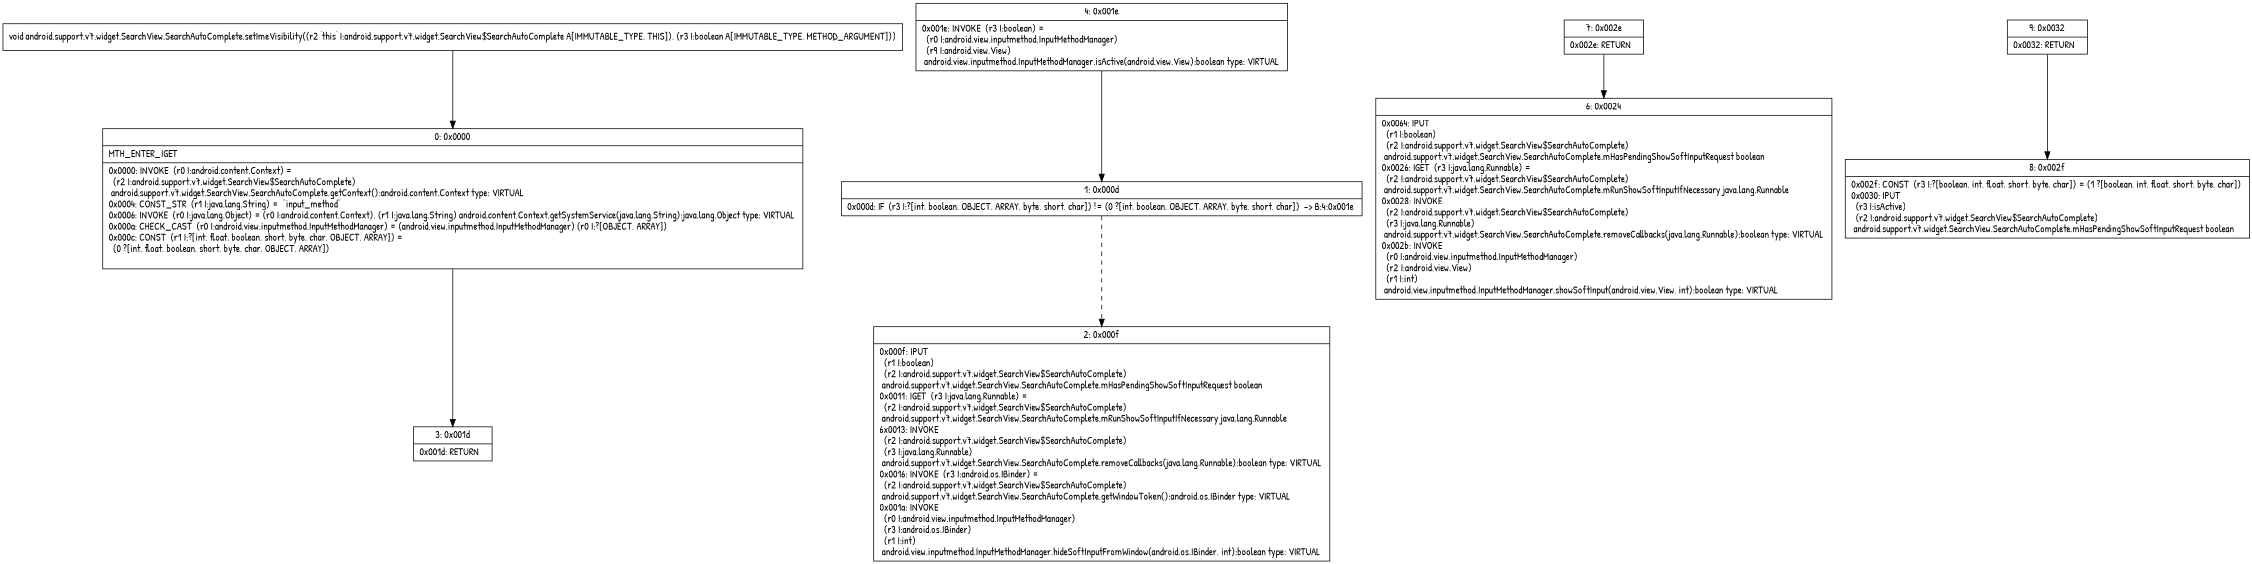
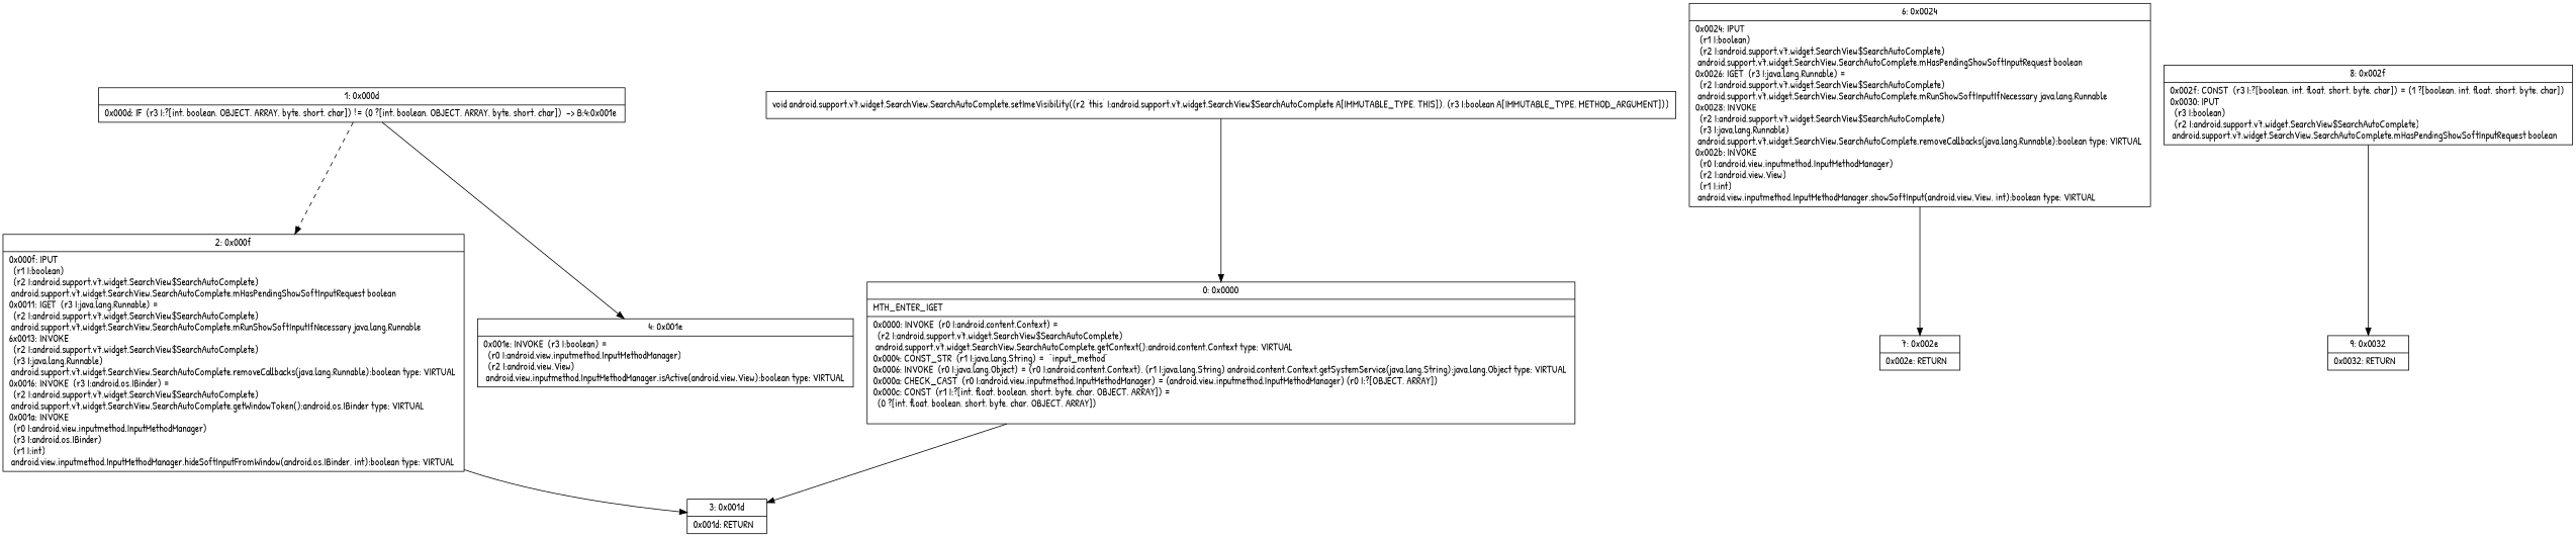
  digraph {
    fontname="Patrick Hand"
    node [fontname="Patrick Hand" shape=record]
    edge [fontname="Patrick Hand"]
    n1 [label="{0\:\ 0x0000|MTH_ENTER_IGET\l|0x0000: INVOKE  (r0 I:android.content.Context) = \l  (r2 I:android.support.v7.widget.SearchView$SearchAutoComplete)\l android.support.v7.widget.SearchView.SearchAutoComplete.getContext():android.content.Context type: VIRTUAL \l0x0004: CONST_STR  (r1 I:java.lang.String) =  \"input_method\" \l0x0006: INVOKE  (r0 I:java.lang.Object) = (r0 I:android.content.Context), (r1 I:java.lang.String) android.content.Context.getSystemService(java.lang.String):java.lang.Object type: VIRTUAL \l0x000a: CHECK_CAST  (r0 I:android.view.inputmethod.InputMethodManager) = (android.view.inputmethod.InputMethodManager) (r0 I:?[OBJECT, ARRAY]) \l0x000c: CONST  (r1 I:?[int, float, boolean, short, byte, char, OBJECT, ARRAY]) = \l  (0 ?[int, float, boolean, short, byte, char, OBJECT, ARRAY])\l \l}"]
    n2 [label="{3\:\ 0x001d|0x001d: RETURN   \l}"]
    n3 [label="{1\:\ 0x000d|0x000d: IF  (r3 I:?[int, boolean, OBJECT, ARRAY, byte, short, char]) != (0 ?[int, boolean, OBJECT, ARRAY, byte, short, char])  \-\> B:4:0x001e \l}"]
    n4 [label="{2\:\ 0x000f|0x000f: IPUT  \l  (r1 I:boolean)\l  (r2 I:android.support.v7.widget.SearchView$SearchAutoComplete)\l android.support.v7.widget.SearchView.SearchAutoComplete.mHasPendingShowSoftInputRequest boolean \l0x0011: IGET  (r3 I:java.lang.Runnable) = \l  (r2 I:android.support.v7.widget.SearchView$SearchAutoComplete)\l android.support.v7.widget.SearchView.SearchAutoComplete.mRunShowSoftInputIfNecessary java.lang.Runnable \l6x0013: INVOKE  \l  (r2 I:android.support.v7.widget.SearchView$SearchAutoComplete)\l  (r3 I:java.lang.Runnable)\l android.support.v7.widget.SearchView.SearchAutoComplete.removeCallbacks(java.lang.Runnable):boolean type: VIRTUAL \l0x0016: INVOKE  (r3 I:android.os.IBinder) = \l  (r2 I:android.support.v7.widget.SearchView$SearchAutoComplete)\l android.support.v7.widget.SearchView.SearchAutoComplete.getWindowToken():android.os.IBinder type: VIRTUAL \l0x001a: INVOKE  \l  (r0 I:android.view.inputmethod.InputMethodManager)\l  (r3 I:android.os.IBinder)\l  (r1 I:int)\l android.view.inputmethod.InputMethodManager.hideSoftInputFromWindow(android.os.IBinder, int):boolean type: VIRTUAL \l}"]
-   n5 [label="{4\:\ 0x001e|0x001e: INVOKE  (r3 I:boolean) = \l  (r0 I:android.view.inputmethod.InputMethodManager)\l  (r9 I:android.view.View)\l android.view.inputmethod.InputMethodManager.isActive(android.view.View):boolean type: VIRTUAL \l}"]
-   n6 [label="{6\:\ 0x0024|0x0064: IPUT  \l  (r1 I:boolean)\l  (r2 I:android.support.v7.widget.SearchView$SearchAutoComplete)\l android.support.v7.widget.SearchView.SearchAutoComplete.mHasPendingShowSoftInputRequest boolean \l0x0026: IGET  (r3 I:java.lang.Runnable) = \l  (r2 I:android.support.v7.widget.SearchView$SearchAutoComplete)\l android.support.v7.widget.SearchView.SearchAutoComplete.mRunShowSoftInputIfNecessary java.lang.Runnable \l0x0028: INVOKE  \l  (r2 I:android.support.v7.widget.SearchView$SearchAutoComplete)\l  (r3 I:java.lang.Runnable)\l android.support.v7.widget.SearchView.SearchAutoComplete.removeCallbacks(java.lang.Runnable):boolean type: VIRTUAL \l0x002b: INVOKE  \l  (r0 I:android.view.inputmethod.InputMethodManager)\l  (r2 I:android.view.View)\l  (r1 I:int)\l android.view.inputmethod.InputMethodManager.showSoftInput(android.view.View, int):boolean type: VIRTUAL \l}"]
+   n5 [label="{4\:\ 0x001e|0x001e: INVOKE  (r3 I:boolean) = \l  (r0 I:android.view.inputmethod.InputMethodManager)\l  (r2 I:android.view.View)\l android.view.inputmethod.InputMethodManager.isActive(android.view.View):boolean type: VIRTUAL \l}"]
+   n6 [label="{6\:\ 0x0024|0x0024: IPUT  \l  (r1 I:boolean)\l  (r2 I:android.support.v7.widget.SearchView$SearchAutoComplete)\l android.support.v7.widget.SearchView.SearchAutoComplete.mHasPendingShowSoftInputRequest boolean \l0x0026: IGET  (r3 I:java.lang.Runnable) = \l  (r2 I:android.support.v7.widget.SearchView$SearchAutoComplete)\l android.support.v7.widget.SearchView.SearchAutoComplete.mRunShowSoftInputIfNecessary java.lang.Runnable \l0x0028: INVOKE  \l  (r2 I:android.support.v7.widget.SearchView$SearchAutoComplete)\l  (r3 I:java.lang.Runnable)\l android.support.v7.widget.SearchView.SearchAutoComplete.removeCallbacks(java.lang.Runnable):boolean type: VIRTUAL \l0x002b: INVOKE  \l  (r0 I:android.view.inputmethod.InputMethodManager)\l  (r2 I:android.view.View)\l  (r1 I:int)\l android.view.inputmethod.InputMethodManager.showSoftInput(android.view.View, int):boolean type: VIRTUAL \l}"]
    n7 [label="{7\:\ 0x002e|0x002e: RETURN   \l}"]
-   n8 [label="{8\:\ 0x002f|0x002f: CONST  (r3 I:?[boolean, int, float, short, byte, char]) = (1 ?[boolean, int, float, short, byte, char]) \l0x0030: IPUT  \l  (r3 I:isActive)\l  (r2 I:android.support.v7.widget.SearchView$SearchAutoComplete)\l android.support.v7.widget.SearchView.SearchAutoComplete.mHasPendingShowSoftInputRequest boolean \l}"]
+   n8 [label="{8\:\ 0x002f|0x002f: CONST  (r3 I:?[boolean, int, float, short, byte, char]) = (1 ?[boolean, int, float, short, byte, char]) \l0x0030: IPUT  \l  (r3 I:boolean)\l  (r2 I:android.support.v7.widget.SearchView$SearchAutoComplete)\l android.support.v7.widget.SearchView.SearchAutoComplete.mHasPendingShowSoftInputRequest boolean \l}"]
    n9 [label="{9\:\ 0x0032|0x0032: RETURN   \l}"]
    n10 [label="{void android.support.v7.widget.SearchView.SearchAutoComplete.setImeVisibility((r2 'this' I:android.support.v7.widget.SearchView$SearchAutoComplete A[IMMUTABLE_TYPE, THIS]), (r3 I:boolean A[IMMUTABLE_TYPE, METHOD_ARGUMENT])) }"]
    n1 -> n2
    n3 -> n4 [style=dashed]
-   n5 -> n3
-   n7 -> n6
-   n9 -> n8
+   n3 -> n5
+   n4 -> n2
+   n6 -> n7
+   n8 -> n9
    n10 -> n1
  }
